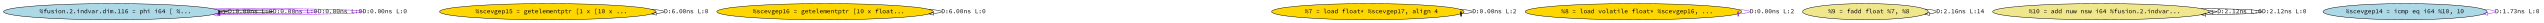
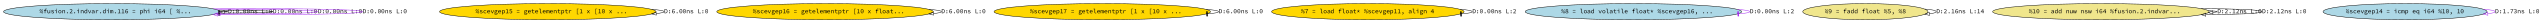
  digraph {
    fontname="Source Code Pro"
    node [fillcolor=gold fontname="Source Code Pro" style=filled]
    edge [arrowhead=onormal color=black fontname="Source Code Pro"]
    n1 [fillcolor=lightblue label="  %fusion.2.indvar.dim.116 = phi i64 [ %..."]
    n2 [label="  %scevgep15 = getelementptr [1 x [10 x ..."]
    n3 [label="  %scevgep16 = getelementptr [10 x float..."]
-   n5 [label="  %7 = load float* %scevgep17, align 4"]
-   n6 [label="  %8 = load volatile float* %scevgep16, ..."]
-   n7 [fillcolor=khaki label="  %9 = fadd float %7, %8"]
+   n4 [label="  %scevgep17 = getelementptr [1 x [10 x ..."]
+   n5 [label="%7 = load float* %scevgep11, align 4"]
+   n6 [fillcolor=lightblue label="  %8 = load volatile float* %scevgep16, ..."]
+   n7 [fillcolor=khaki label="%9 = fadd float %5, %8"]
    n8 [fillcolor=khaki label="  %10 = add nuw nsw i64 %fusion.2.indvar..."]
    n9 [fillcolor=lightblue label="%scevgep14 = icmp eq i64 %10, 10"]
    n1 -> n1 [label="D:0.00ns L:0"]
    n1 -> n1 [arrowhead=tee label="D:0.00ns L:0"]
    n1 -> n1 [color=purple label="D:0.00ns L:0"]
    n1 -> n1 [color=purple label="D:0.00ns L:0"]
    n2 -> n2 [label="D:6.00ns L:0"]
    n3 -> n3 [label="D:6.00ns L:0"]
+   n4 -> n4 [arrowhead=tee label="D:6.00ns L:0"]
    n5 -> n5 [arrowhead=tee label="D:0.00ns L:2"]
    n6 -> n6 [arrowhead=tee color=purple label="D:0.00ns L:2"]
    n7 -> n7 [label="D:2.16ns L:14"]
    n8 -> n8 [label="D:2.12ns L:0"]
    n8 -> n8 [label="D:2.12ns L:0"]
    n9 -> n9 [color=purple label="D:1.73ns L:0"]
  }
